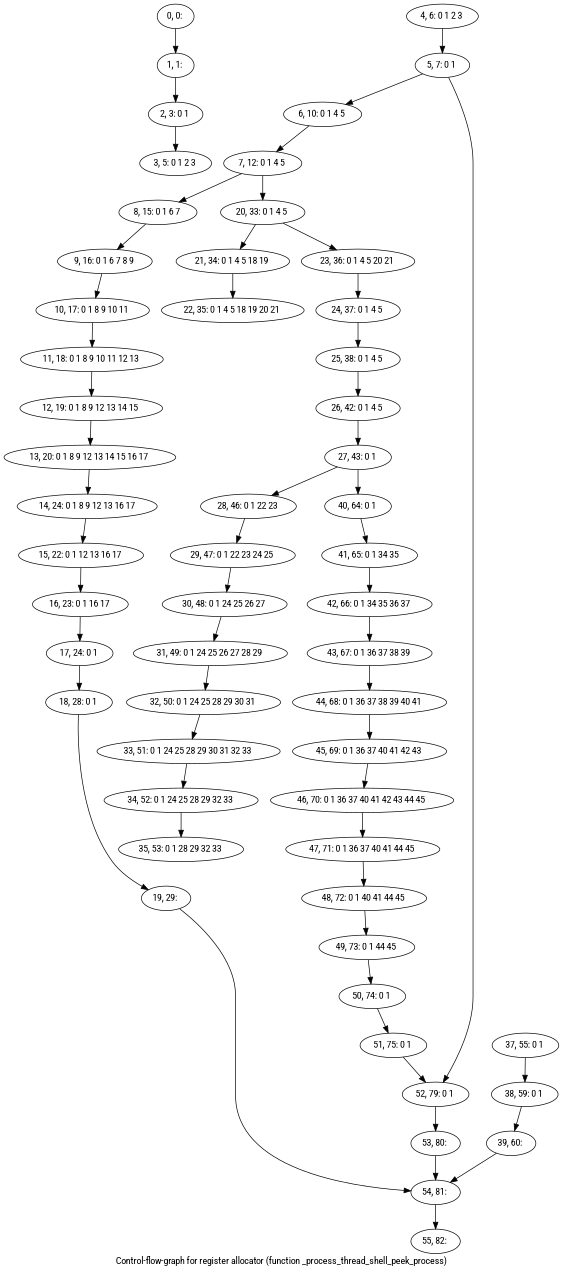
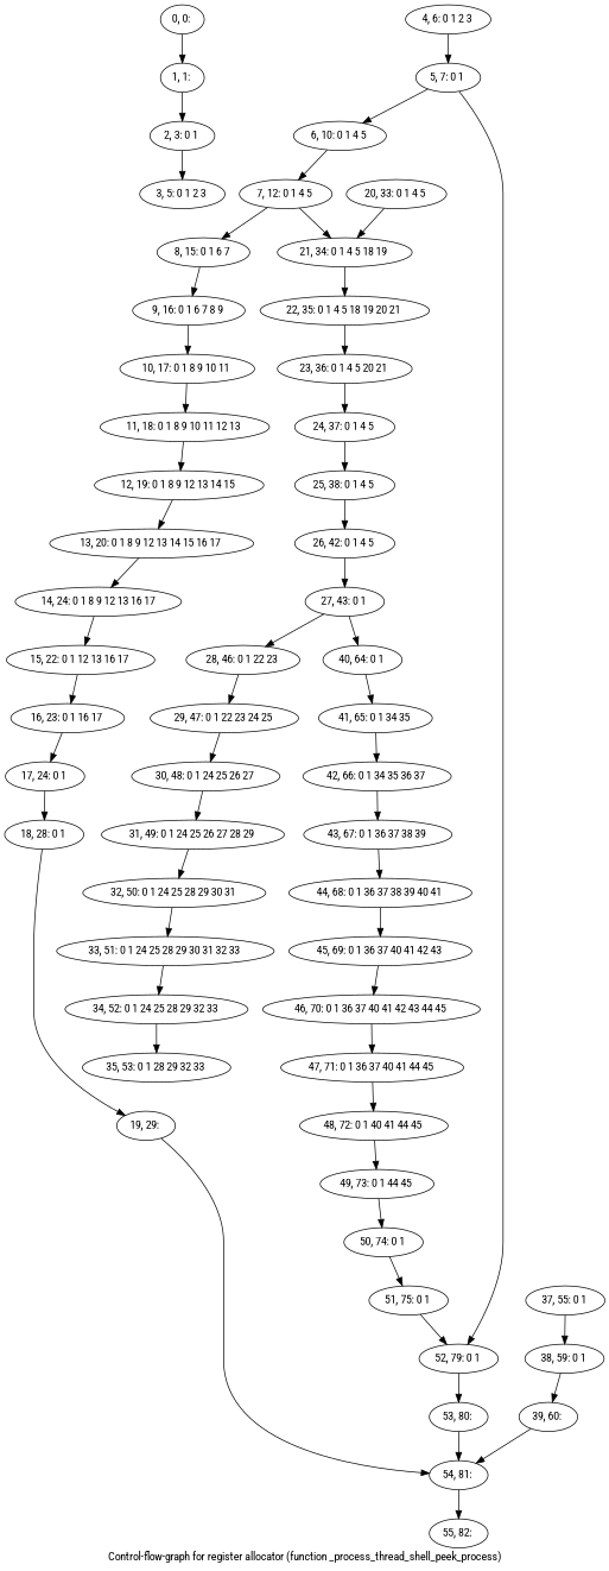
  digraph {
    fontname="Roboto Condensed"
    label="Control-flow-graph for register allocator (function _process_thread_shell_peek_process)"
    node [fontname="Roboto Condensed"]
    edge [fontname="Roboto Condensed"]
    n1 [label="0, 0: "]
    n2 [label="1, 1: "]
    n3 [label="2, 3: 0 1 "]
    n4 [label="3, 5: 0 1 2 3 "]
    n5 [label="4, 6: 0 1 2 3 "]
    n6 [label="5, 7: 0 1 "]
    n7 [label="6, 10: 0 1 4 5 "]
    n8 [label="52, 79: 0 1 "]
    n9 [label="7, 12: 0 1 4 5 "]
    n10 [label="51, 75: 0 1 "]
    n11 [label="8, 15: 0 1 6 7 "]
    n12 [label="20, 33: 0 1 4 5 "]
    n13 [label="9, 16: 0 1 6 7 8 9 "]
    n14 [label="21, 34: 0 1 4 5 18 19 "]
    n15 [label="10, 17: 0 1 8 9 10 11 "]
    n16 [label="11, 18: 0 1 8 9 10 11 12 13 "]
    n17 [label="12, 19: 0 1 8 9 12 13 14 15 "]
    n18 [label="13, 20: 0 1 8 9 12 13 14 15 16 17 "]
    n19 [label="14, 24: 0 1 8 9 12 13 16 17"]
    n20 [label="15, 22: 0 1 12 13 16 17 "]
    n21 [label="16, 23: 0 1 16 17 "]
    n22 [label="17, 24: 0 1 "]
    n23 [label="18, 28: 0 1 "]
    n24 [label="19, 29: "]
    n25 [label="54, 81: "]
    n26 [label="55, 82: "]
    n27 [label="22, 35: 0 1 4 5 18 19 20 21 "]
    n28 [label="23, 36: 0 1 4 5 20 21 "]
    n29 [label="24, 37: 0 1 4 5 "]
    n30 [label="25, 38: 0 1 4 5 "]
    n31 [label="26, 42: 0 1 4 5 "]
    n32 [label="27, 43: 0 1 "]
    n33 [label="28, 46: 0 1 22 23 "]
    n34 [label="40, 64: 0 1 "]
    n35 [label="29, 47: 0 1 22 23 24 25 "]
    n36 [label="41, 65: 0 1 34 35 "]
    n37 [label="30, 48: 0 1 24 25 26 27 "]
    n38 [label="31, 49: 0 1 24 25 26 27 28 29 "]
    n39 [label="32, 50: 0 1 24 25 28 29 30 31 "]
    n40 [label="33, 51: 0 1 24 25 28 29 30 31 32 33 "]
    n41 [label="34, 52: 0 1 24 25 28 29 32 33 "]
    n42 [label="35, 53: 0 1 28 29 32 33 "]
    n43 [label="37, 55: 0 1 "]
    n44 [label="38, 59: 0 1 "]
    n45 [label="39, 60: "]
    n46 [label="42, 66: 0 1 34 35 36 37 "]
    n47 [label="43, 67: 0 1 36 37 38 39 "]
    n48 [label="44, 68: 0 1 36 37 38 39 40 41 "]
    n49 [label="45, 69: 0 1 36 37 40 41 42 43 "]
    n50 [label="46, 70: 0 1 36 37 40 41 42 43 44 45 "]
    n51 [label="47, 71: 0 1 36 37 40 41 44 45 "]
    n52 [label="48, 72: 0 1 40 41 44 45 "]
    n53 [label="49, 73: 0 1 44 45 "]
    n54 [label="50, 74: 0 1 "]
    n55 [label="53, 80: "]
    n1 -> n2
    n2 -> n3
    n3 -> n4
    n5 -> n6
    n6 -> n7
    n6 -> n8
    n7 -> n9
    n8 -> n55
    n9 -> n11
-   n9 -> n12
+   n9 -> n14
    n10 -> n8
    n11 -> n13
    n12 -> n14
    n13 -> n15
    n14 -> n27
    n15 -> n16
    n16 -> n17
    n17 -> n18
    n18 -> n19
    n19 -> n20
    n20 -> n21
    n21 -> n22
    n22 -> n23
    n23 -> n24
    n24 -> n25
    n25 -> n26
-   n12 -> n28
+   n27 -> n28
    n28 -> n29
    n29 -> n30
    n30 -> n31
    n31 -> n32
    n32 -> n33
    n32 -> n34
    n33 -> n35
    n34 -> n36
    n35 -> n37
    n36 -> n46
    n37 -> n38
    n38 -> n39
    n39 -> n40
    n40 -> n41
    n41 -> n42
    n43 -> n44
    n44 -> n45
    n45 -> n25
    n46 -> n47
    n47 -> n48
    n48 -> n49
    n49 -> n50
    n50 -> n51
    n51 -> n52
    n52 -> n53
    n53 -> n54
    n54 -> n10
    n55 -> n25
  }
